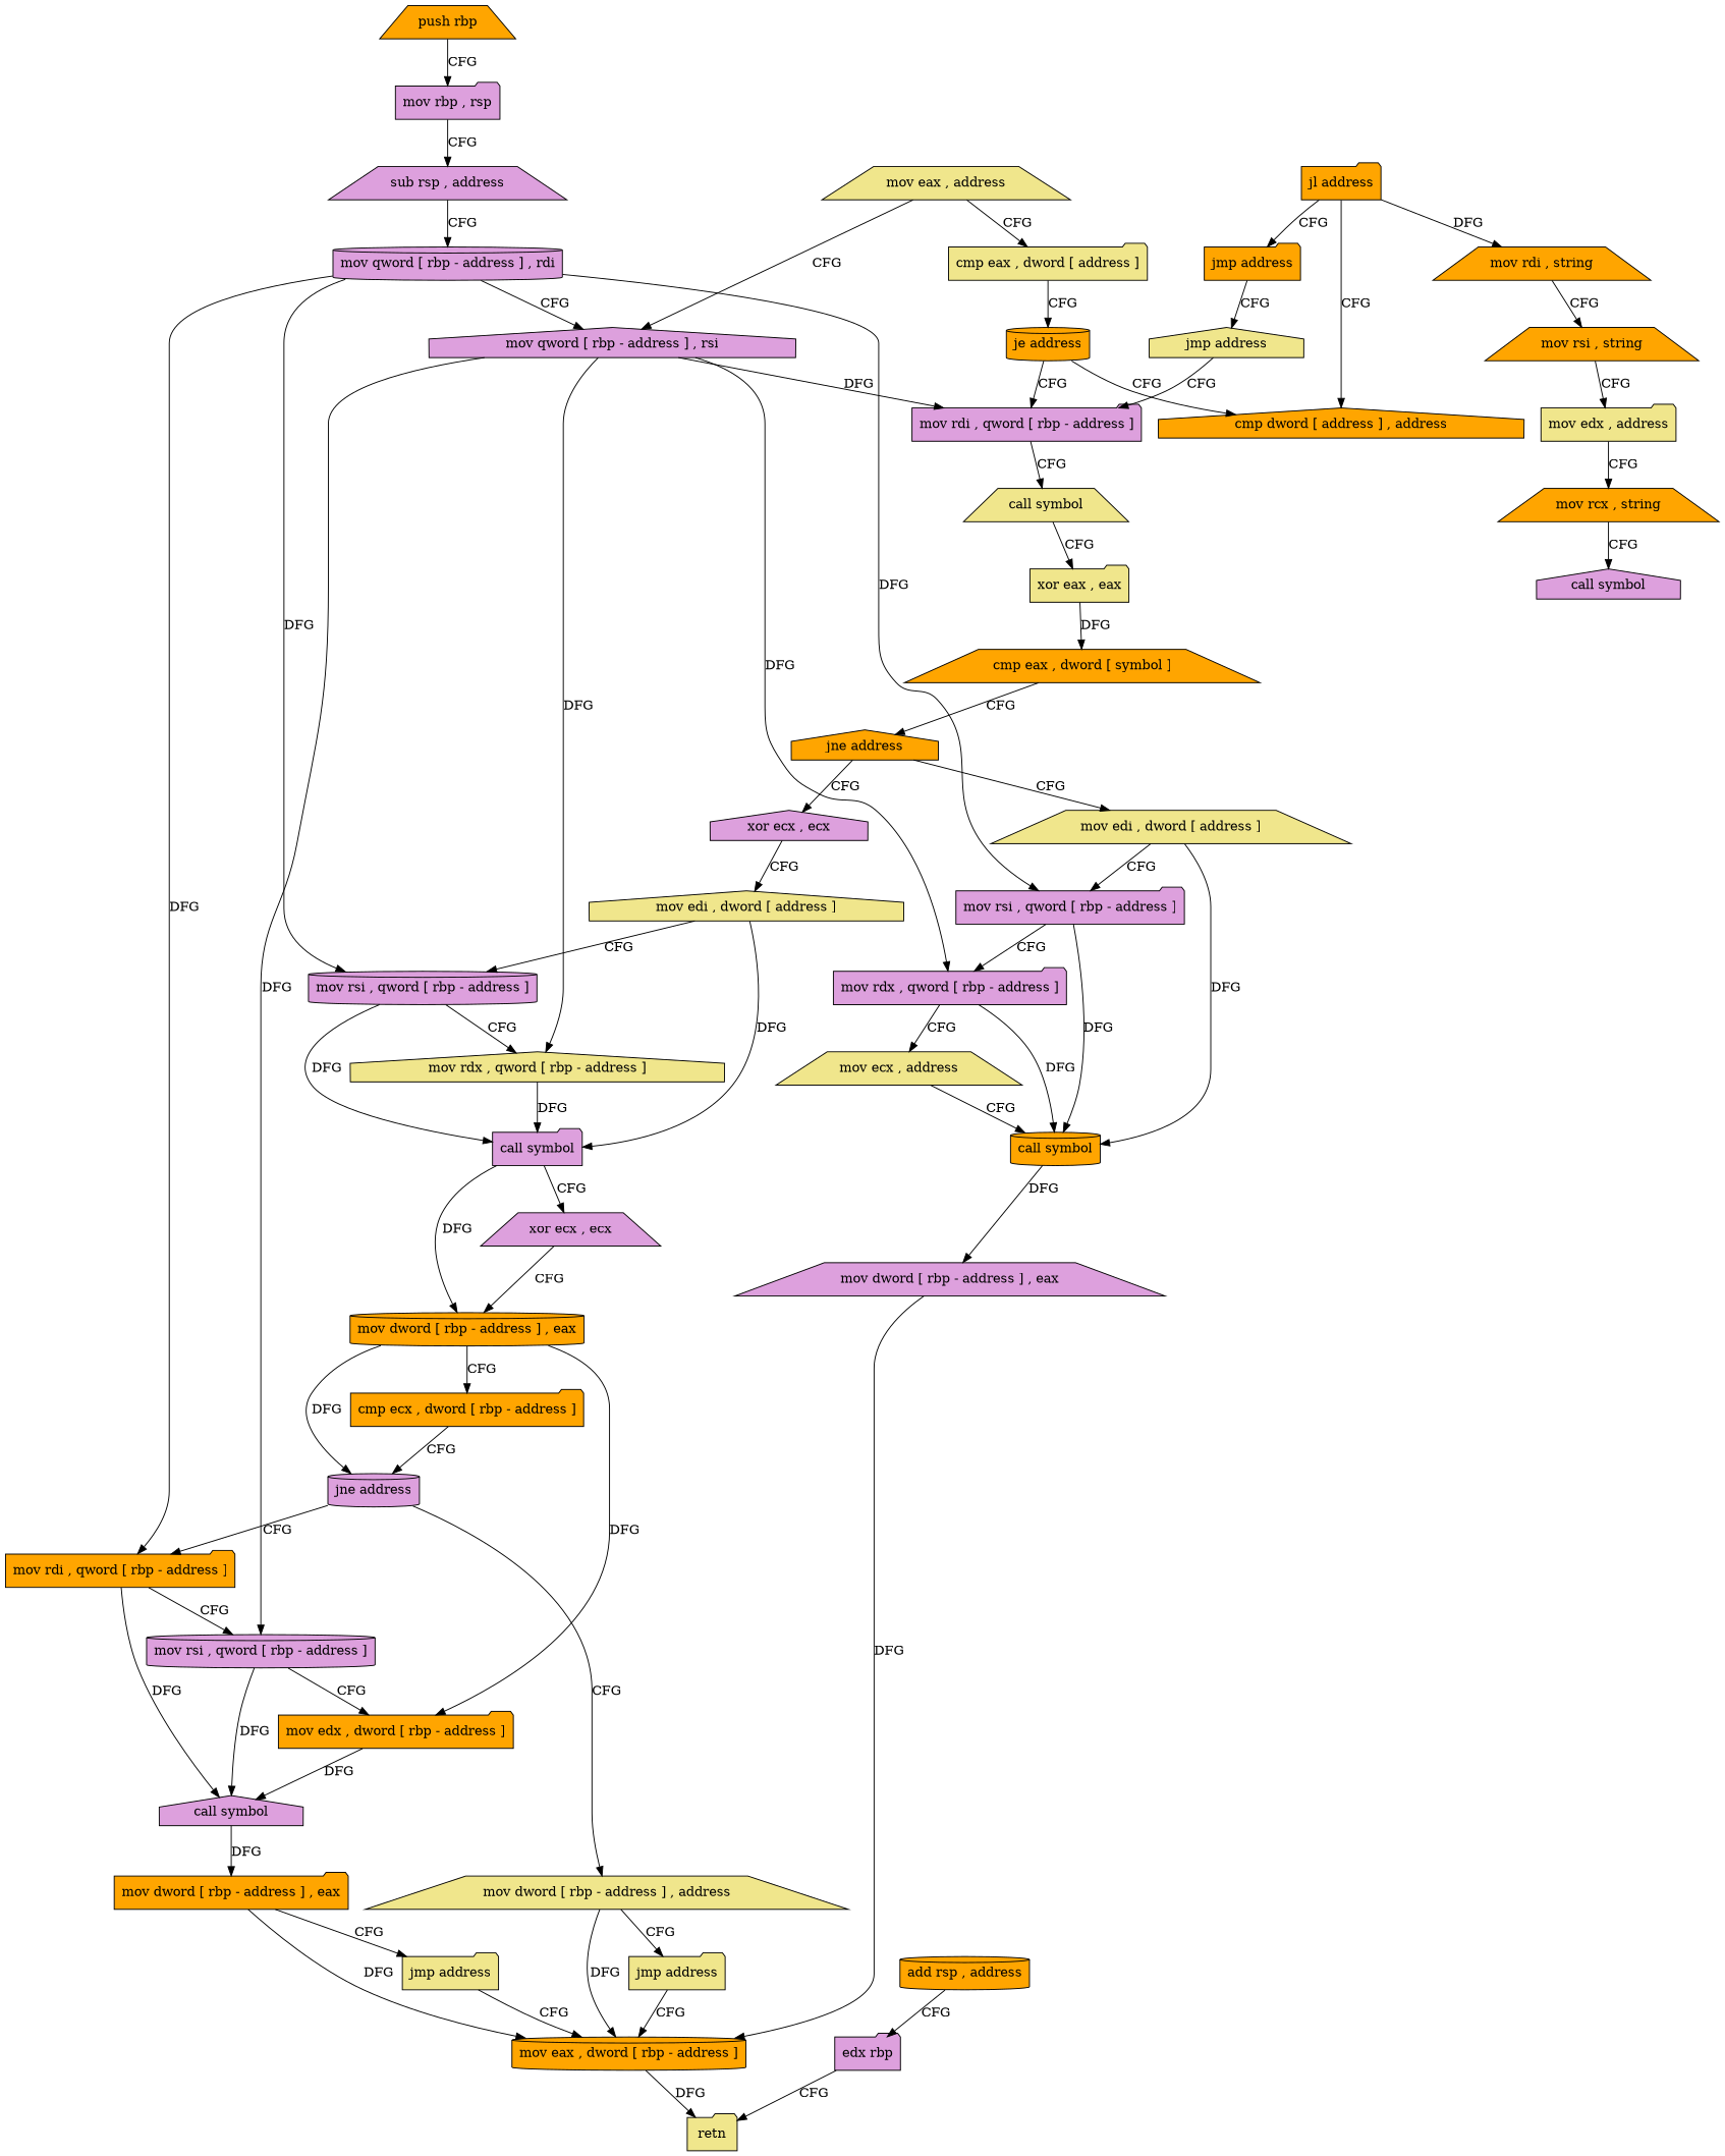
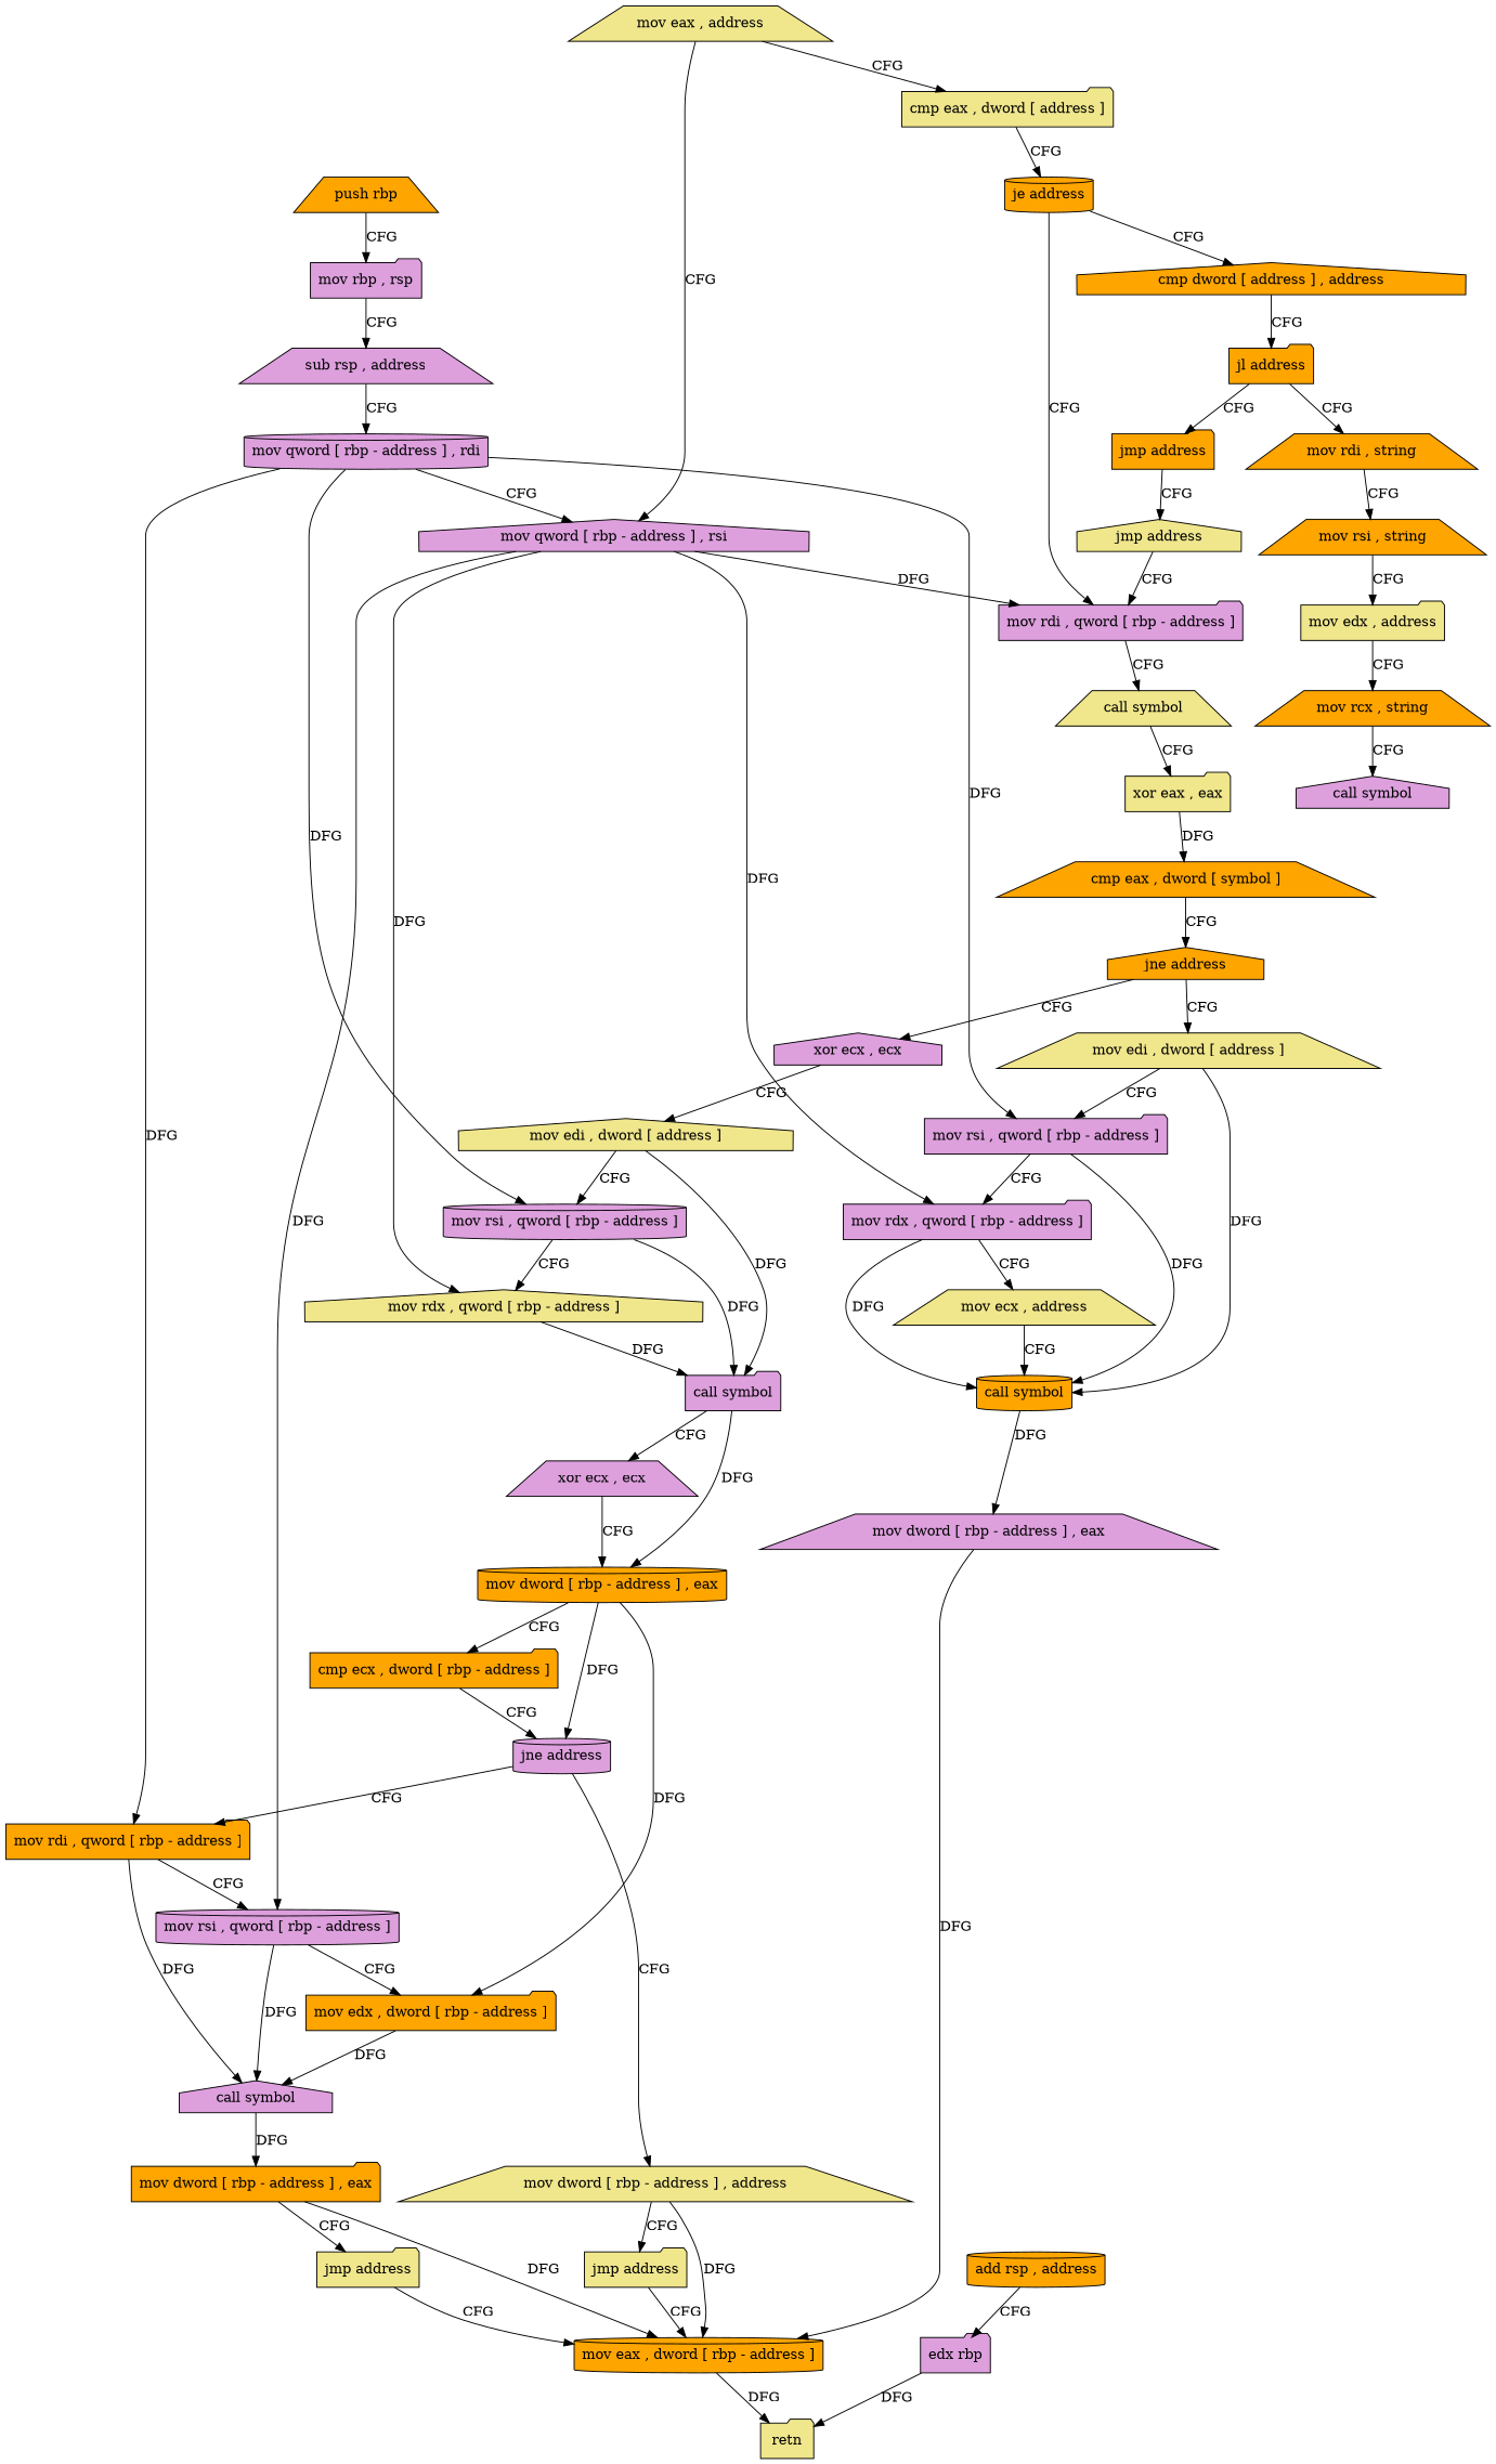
  digraph {
    node [fillcolor=orange shape=folder style=filled]
    n1 [label="push rbp" shape=trapezium]
    n2 [fillcolor=plum label="mov rbp , rsp"]
    n3 [fillcolor=plum label="sub rsp , address" shape=trapezium]
    n4 [fillcolor=plum label="mov qword [ rbp - address ] , rdi" shape=cylinder]
    n5 [fillcolor=plum label="mov qword [ rbp - address ] , rsi" shape=house]
    n6 [fillcolor=plum label="mov rsi , qword [ rbp - address ]"]
    n7 [fillcolor=plum label="mov rsi , qword [ rbp - address ]" shape=cylinder]
    n8 [label="mov rdi , qword [ rbp - address ]"]
    n9 [fillcolor=plum label="mov rdi , qword [ rbp - address ]"]
    n10 [fillcolor=plum label="mov rdx , qword [ rbp - address ]"]
    n11 [fillcolor=khaki label="mov rdx , qword [ rbp - address ]" shape=house]
    n12 [fillcolor=plum label="mov rsi , qword [ rbp - address ]" shape=cylinder]
    n13 [label="call symbol" shape=cylinder]
    n14 [fillcolor=plum label="call symbol"]
    n15 [fillcolor=plum label="call symbol" shape=house]
    n16 [fillcolor=khaki label="mov eax , address" shape=trapezium]
    n17 [fillcolor=khaki label="cmp eax , dword [ address ]"]
    n18 [fillcolor=khaki label="call symbol" shape=trapezium]
    n19 [fillcolor=khaki label="mov ecx , address" shape=trapezium]
    n20 [label="mov edx , dword [ rbp - address ]"]
    n21 [label="je address" shape=cylinder]
    n22 [label="cmp dword [ address ] , address" shape=house]
    n23 [label="jl address"]
    n24 [fillcolor=khaki label="xor eax , eax"]
    n25 [label="mov rdi , string" shape=trapezium]
    n26 [label="jmp address"]
    n27 [label="cmp eax , dword [ symbol ]" shape=trapezium]
    n28 [label="jne address" shape=house]
    n29 [fillcolor=khaki label="mov edi , dword [ address ]" shape=trapezium]
    n30 [fillcolor=plum label="xor ecx , ecx" shape=house]
    n31 [fillcolor=khaki label="mov edi , dword [ address ]" shape=house]
    n32 [fillcolor=plum label="mov dword [ rbp - address ] , eax" shape=trapezium]
    n33 [label="mov rsi , string" shape=trapezium]
    n34 [fillcolor=khaki label="jmp address" shape=house]
    n35 [fillcolor=khaki label="mov edx , address"]
    n36 [label="mov eax , dword [ rbp - address ]" shape=cylinder]
    n37 [fillcolor=khaki label=retn]
    n38 [label="add rsp , address" shape=cylinder]
    n39 [fillcolor=plum label="edx rbp"]
    n40 [fillcolor=plum label="xor ecx , ecx" shape=trapezium]
    n41 [label="mov dword [ rbp - address ] , eax" shape=cylinder]
    n42 [label="cmp ecx , dword [ rbp - address ]"]
    n43 [fillcolor=plum label="jne address" shape=cylinder]
    n44 [fillcolor=khaki label="mov dword [ rbp - address ] , address" shape=trapezium]
    n45 [fillcolor=khaki label="jmp address"]
    n46 [label="mov dword [ rbp - address ] , eax"]
    n47 [label="mov rcx , string" shape=trapezium]
    n48 [fillcolor=plum label="call symbol" shape=house]
    n49 [fillcolor=khaki label="jmp address"]
    n1 -> n2 [label=CFG]
    n2 -> n3 [label=CFG]
    n3 -> n4 [label=CFG]
    n4 -> n5 [label=CFG]
    n4 -> n6 [label=DFG]
    n4 -> n7 [label=DFG]
    n4 -> n8 [label=DFG]
    n5 -> n9 [label=DFG]
    n5 -> n10 [label=DFG]
    n5 -> n11 [label=DFG]
    n5 -> n12 [label=DFG]
    n6 -> n10 [label=CFG]
    n6 -> n13 [label=DFG]
    n7 -> n11 [label=CFG]
    n7 -> n14 [label=DFG]
    n8 -> n12 [label=CFG]
    n8 -> n15 [label=DFG]
    n9 -> n18 [label=CFG]
    n10 -> n13 [label=DFG]
    n10 -> n19 [label=CFG]
    n11 -> n14 [label=DFG]
    n12 -> n15 [label=DFG]
    n12 -> n20 [label=CFG]
    n13 -> n32 [label=DFG]
    n14 -> n40 [label=CFG]
    n14 -> n41 [label=DFG]
    n15 -> n46 [label=DFG]
    n16 -> n5 [label=CFG]
    n16 -> n17 [label=CFG]
    n17 -> n21 [label=CFG]
    n18 -> n24 [label=CFG]
    n19 -> n13 [label=CFG]
    n20 -> n15 [label=DFG]
    n21 -> n9 [label=CFG]
    n21 -> n22 [label=CFG]
-   n23 -> n22 [label=CFG]
-   n23 -> n25 [label=DFG]
+   n22 -> n23 [label=CFG]
+   n23 -> n25 [label=CFG]
    n23 -> n26 [label=CFG]
    n24 -> n27 [label=DFG]
    n25 -> n33 [label=CFG]
    n26 -> n34 [label=CFG]
    n27 -> n28 [label=CFG]
    n28 -> n29 [label=CFG]
    n28 -> n30 [label=CFG]
    n29 -> n6 [label=CFG]
    n29 -> n13 [label=DFG]
    n30 -> n31 [label=CFG]
    n31 -> n7 [label=CFG]
    n31 -> n14 [label=DFG]
    n32 -> n36 [label=DFG]
    n33 -> n35 [label=CFG]
    n34 -> n9 [label=CFG]
    n35 -> n47 [label=CFG]
    n36 -> n37 [label=DFG]
    n38 -> n39 [label=CFG]
-   n39 -> n37 [label=CFG]
+   n39 -> n37 [label=DFG]
    n40 -> n41 [label=CFG]
    n41 -> n20 [label=DFG]
    n41 -> n42 [label=CFG]
    n41 -> n43 [label=DFG]
    n42 -> n43 [label=CFG]
    n43 -> n8 [label=CFG]
    n43 -> n44 [label=CFG]
    n44 -> n36 [label=DFG]
    n44 -> n45 [label=CFG]
    n45 -> n36 [label=CFG]
    n46 -> n36 [label=DFG]
    n46 -> n49 [label=CFG]
    n47 -> n48 [label=CFG]
    n49 -> n36 [label=CFG]
  }
